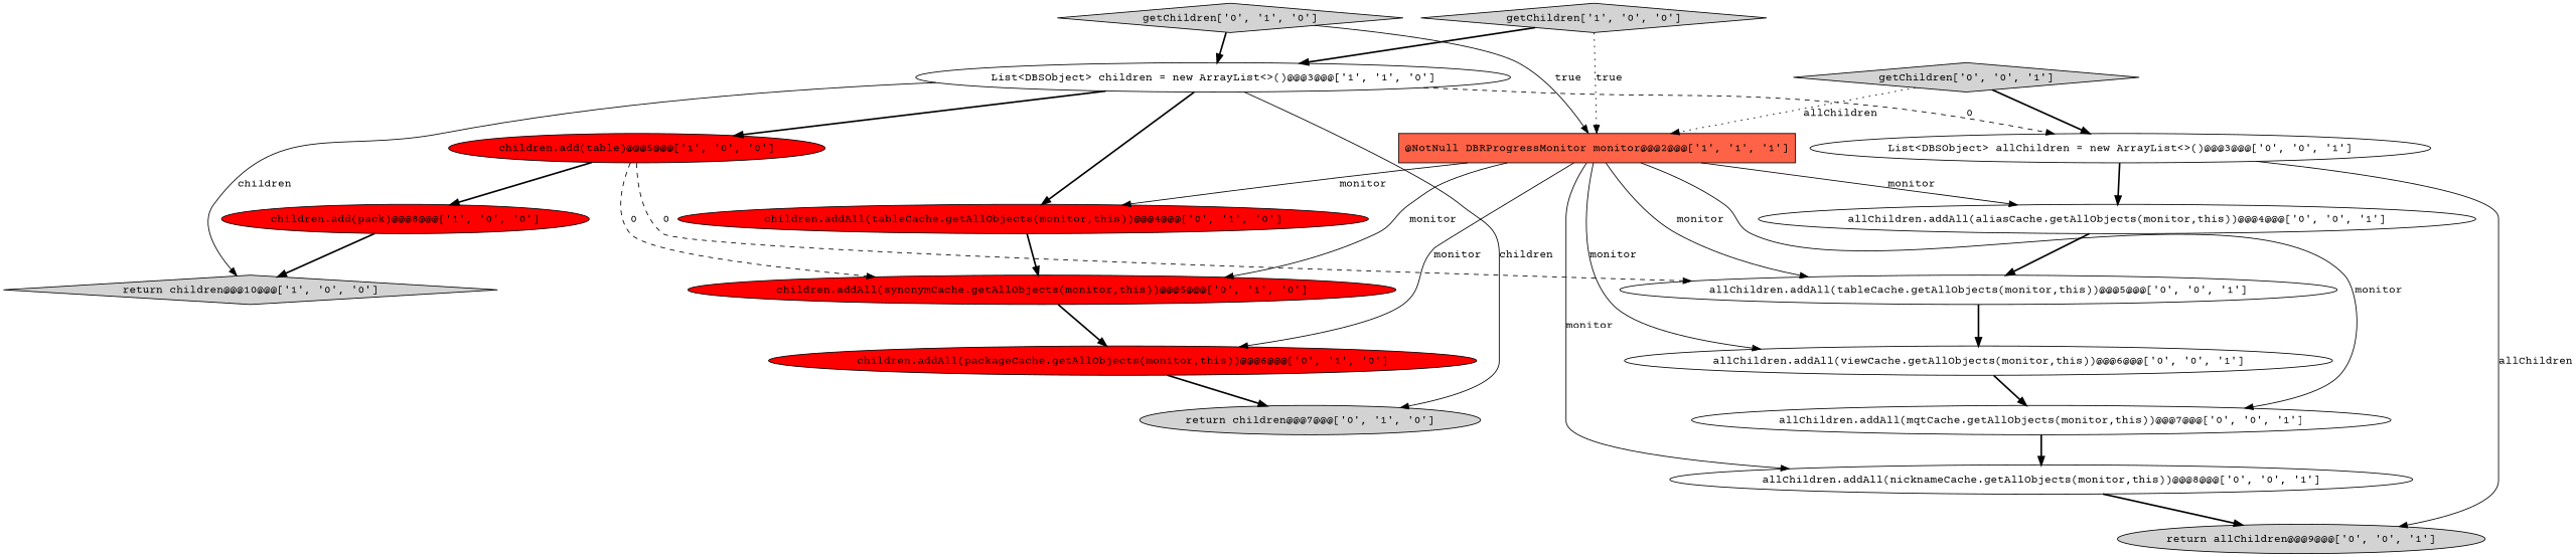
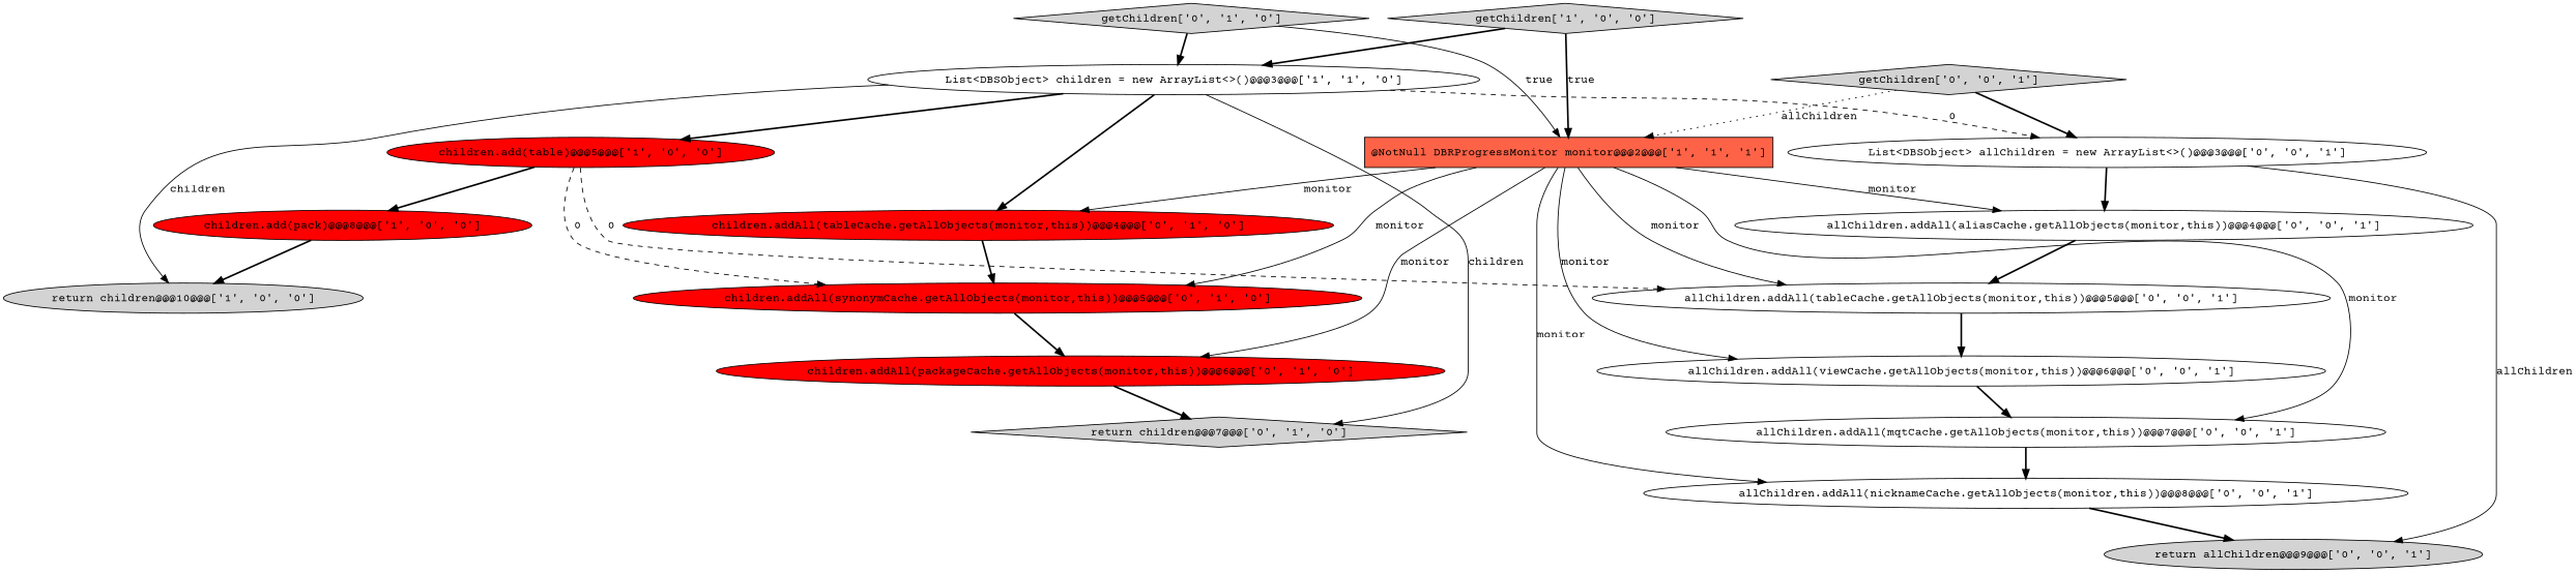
  digraph {
    fontname="Courier Prime"
    node [fillcolor=white fontname="Courier Prime" shape=ellipse style=filled]
    edge [fontname="Courier Prime" style=bold]
    n1 [fillcolor=red label="children.add(table)@@@5@@@['1', '0', '0']"]
    n2 [fillcolor=red label="children.addAll(synonymCache.getAllObjects(monitor,this))@@@5@@@['0', '1', '0']"]
    n3 [label="allChildren.addAll(tableCache.getAllObjects(monitor,this))@@@5@@@['0', '0', '1']"]
    n4 [fillcolor=red label="children.add(pack)@@@8@@@['1', '0', '0']"]
    n5 [fillcolor=red label="children.addAll(packageCache.getAllObjects(monitor,this))@@@6@@@['0', '1', '0']"]
    n6 [label="allChildren.addAll(viewCache.getAllObjects(monitor,this))@@@6@@@['0', '0', '1']"]
-   n7 [fillcolor=lightgray label="return children@@@10@@@['1', '0', '0']" shape=diamond]
+   n7 [fillcolor=lightgray label="return children@@@10@@@['1', '0', '0']"]
    n8 [label="List<DBSObject> allChildren = new ArrayList<>()@@@3@@@['0', '0', '1']"]
    n9 [label="allChildren.addAll(aliasCache.getAllObjects(monitor,this))@@@4@@@['0', '0', '1']"]
    n10 [fillcolor=lightgray label="return allChildren@@@9@@@['0', '0', '1']"]
    n11 [label="allChildren.addAll(mqtCache.getAllObjects(monitor,this))@@@7@@@['0', '0', '1']"]
    n12 [label="allChildren.addAll(nicknameCache.getAllObjects(monitor,this))@@@8@@@['0', '0', '1']"]
    n13 [fillcolor=red label="children.addAll(tableCache.getAllObjects(monitor,this))@@@4@@@['0', '1', '0']"]
    n14 [fillcolor=lightgray label="getChildren['0', '0', '1']" shape=diamond]
    n15 [fillcolor=tomato label="@NotNull DBRProgressMonitor monitor@@@2@@@['1', '1', '1']" shape=box]
    n16 [label="List<DBSObject> children = new ArrayList<>()@@@3@@@['1', '1', '0']"]
-   n17 [fillcolor=lightgray label="return children@@@7@@@['0', '1', '0']"]
+   n17 [fillcolor=lightgray label="return children@@@7@@@['0', '1', '0']" shape=diamond]
    n18 [fillcolor=lightgray label="getChildren['0', '1', '0']" shape=diamond]
    n19 [fillcolor=lightgray label="getChildren['1', '0', '0']" shape=diamond]
    n1 -> n2 [label=0 style=dashed]
    n1 -> n3 [label=0 style=dashed]
    n1 -> n4
    n2 -> n5
    n3 -> n6
    n4 -> n7
    n5 -> n17
    n6 -> n11
    n8 -> n9
    n8 -> n10 [label=allChildren style=solid]
    n9 -> n3
    n11 -> n12
    n12 -> n10
    n13 -> n2
    n14 -> n8
    n14 -> n15 [label=allChildren style=dotted]
    n15 -> n2 [label=monitor style=solid]
    n15 -> n3 [label=monitor style=solid]
    n15 -> n5 [label=monitor style=solid]
    n15 -> n6 [label=monitor style=solid]
    n15 -> n9 [label=monitor style=solid]
    n15 -> n11 [label=monitor style=solid]
    n15 -> n12 [label=monitor style=solid]
    n15 -> n13 [label=monitor style=solid]
    n16 -> n1
    n16 -> n7 [label=children style=solid]
    n16 -> n8 [label=0 style=dashed]
    n16 -> n13
    n16 -> n17 [label=children style=solid]
    n18 -> n15 [label=true style=solid]
    n18 -> n16
-   n19 -> n15 [label=true style=dotted]
+   n19 -> n15 [label=true]
    n19 -> n16
  }
